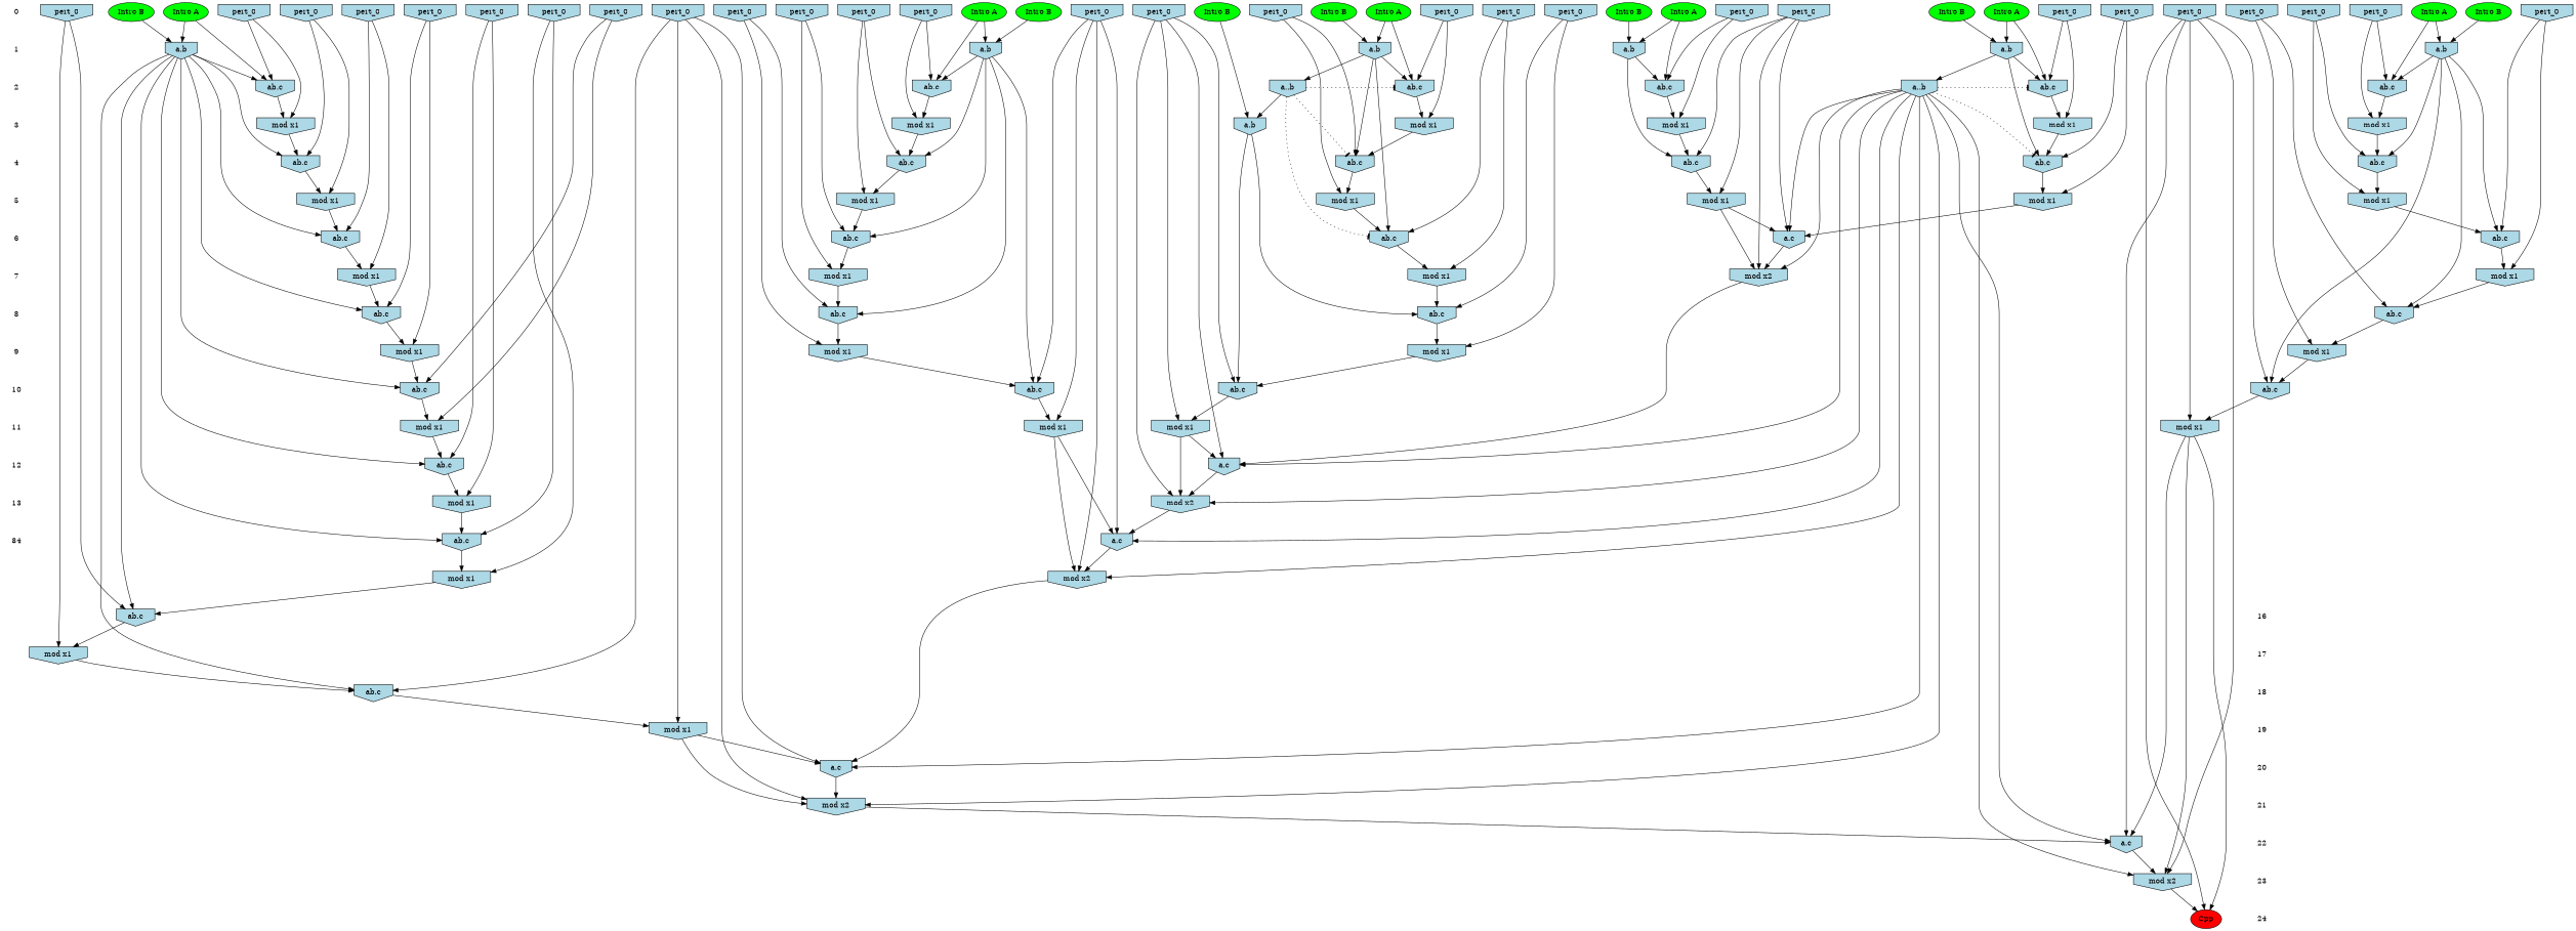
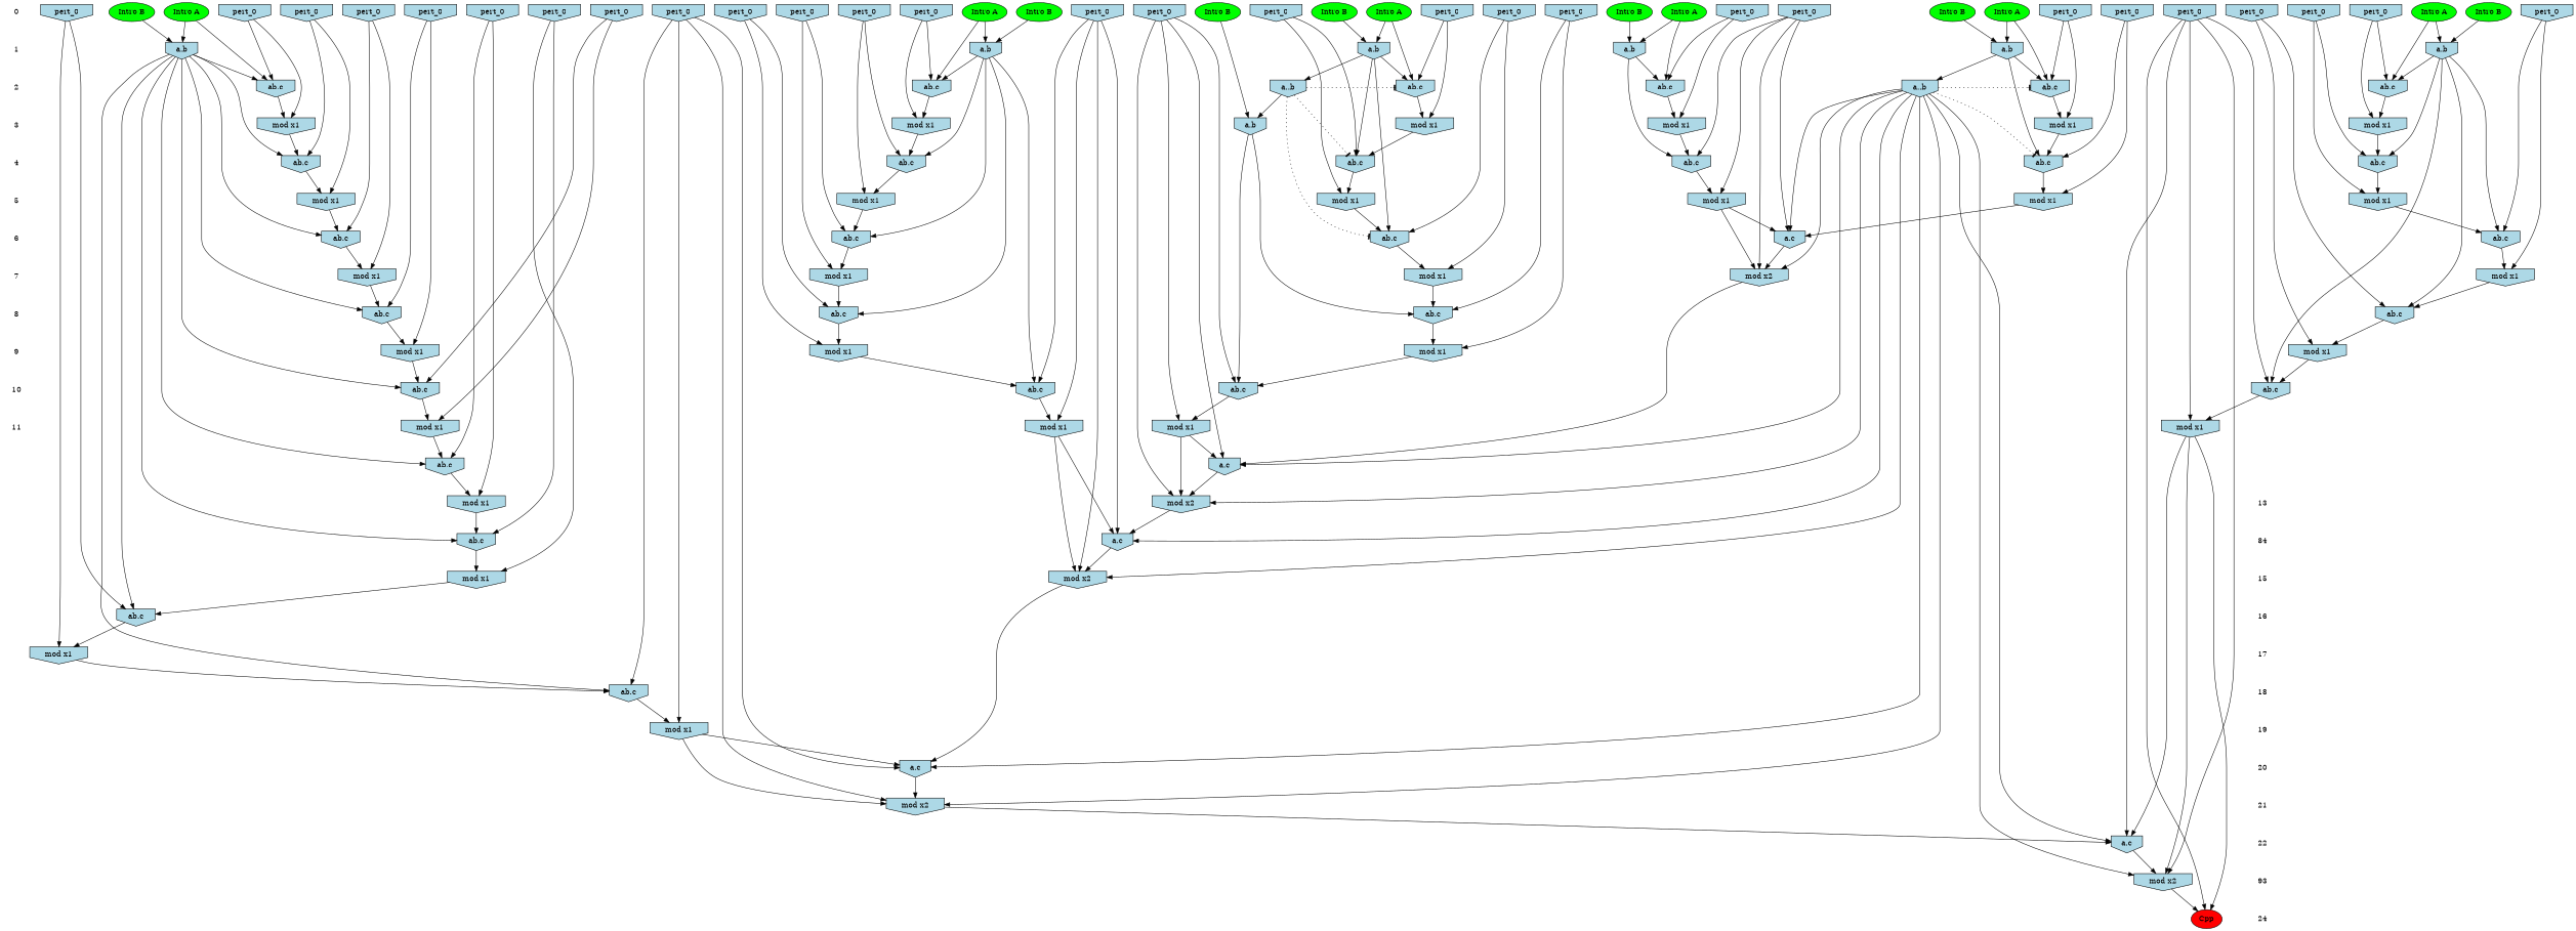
  digraph {
    ranksep=.5
    node [shape=invhouse fillcolor=lightblue style=filled]
    0 [shape=plaintext fillcolor="" style=""]
    n2 [fillcolor=green label="Intro B" shape=""]
    n3 [fillcolor=green label="Intro B" shape=""]
    n4 [fillcolor=green label="Intro A" shape=""]
    n5 [fillcolor=green label="Intro B" shape=""]
    n6 [fillcolor=green label="Intro B" shape=""]
    n7 [fillcolor=green label="Intro B" shape=""]
    n8 [fillcolor=green label="Intro A" shape=""]
    n9 [fillcolor=green label="Intro B" shape=""]
    n10 [fillcolor=green label="Intro A" shape=""]
    n11 [fillcolor=green label="Intro B" shape=""]
    n12 [fillcolor=green label="Intro A" shape=""]
    n13 [fillcolor=green label="Intro A" shape=""]
    n14 [fillcolor=green label="Intro A" shape=""]
    n15 [label=pert_0]
    n16 [label=pert_0]
    n17 [label=pert_0]
    n18 [label=pert_0]
    n19 [label=pert_0]
    n20 [label=pert_0]
    n21 [label=pert_0]
    n22 [label=pert_0]
    n23 [label=pert_0]
    n24 [label=pert_0]
    n25 [label=pert_0]
    n26 [label=pert_0]
    n27 [label=pert_0]
    n28 [label=pert_0]
    n29 [label=pert_0]
    n30 [label=pert_0]
    n31 [label=pert_0]
    n32 [label=pert_0]
    n33 [label=pert_0]
    n34 [label=pert_0]
    n35 [label=pert_0]
    n36 [label=pert_0]
    n37 [label=pert_0]
    n38 [label=pert_0]
    n39 [label=pert_0]
    n40 [label=pert_0]
    n41 [label=pert_0]
    n42 [label=pert_0]
    1 [shape=plaintext fillcolor="" style=""]
    n44 [label="a.b"]
    n45 [label="a.b"]
    n46 [label="a.b"]
    n47 [label="a.b"]
    n48 [label="a.b"]
    n49 [label="a.b"]
    2 [shape=plaintext fillcolor="" style=""]
    n51 [label="ab.c"]
    n52 [label="ab.c"]
    n53 [label="ab.c"]
    n54 [label="ab.c"]
    n55 [label="ab.c"]
    n56 [label="ab.c"]
    n57 [label="a..b"]
    n58 [label="a..b"]
    3 [shape=plaintext fillcolor="" style=""]
    n60 [label="mod x1"]
    n61 [label="mod x1"]
    n62 [label="mod x1"]
    n63 [label="mod x1"]
    n64 [label="mod x1"]
    n65 [label="mod x1"]
    n66 [label="a.b"]
    17 [shape=plaintext fillcolor="" style=""]
    n68 [label="mod x1"]
    4 [shape=plaintext fillcolor="" style=""]
    n70 [label="ab.c"]
    n71 [label="ab.c"]
    n72 [label="ab.c"]
    n73 [label="ab.c"]
    n74 [label="ab.c"]
    n75 [label="ab.c"]
    5 [shape=plaintext fillcolor="" style=""]
    n77 [label="mod x1"]
    n78 [label="mod x1"]
    n79 [label="mod x1"]
    n80 [label="mod x1"]
    n81 [label="mod x1"]
    n82 [label="mod x1"]
    6 [shape=plaintext fillcolor="" style=""]
    n84 [label="ab.c"]
    n85 [label="ab.c"]
    n86 [label="ab.c"]
    n87 [label="ab.c"]
    n88 [label="a.c"]
    7 [shape=plaintext fillcolor="" style=""]
    n90 [label="mod x1"]
    n91 [label="mod x1"]
    n92 [label="mod x1"]
    n93 [label="mod x1"]
    n94 [label="mod x2"]
    8 [shape=plaintext fillcolor="" style=""]
    n96 [label="ab.c"]
    n97 [label="ab.c"]
    n98 [label="ab.c"]
    n99 [label="ab.c"]
    9 [shape=plaintext fillcolor="" style=""]
    n101 [label="mod x1"]
    n102 [label="mod x1"]
    n103 [label="mod x1"]
    n104 [label="mod x1"]
    10 [shape=plaintext fillcolor="" style=""]
    n106 [label="ab.c"]
    n107 [label="ab.c"]
    n108 [label="ab.c"]
    n109 [label="ab.c"]
    11 [shape=plaintext fillcolor="" style=""]
    n111 [label="mod x1"]
    n112 [label="mod x1"]
    n113 [label="mod x1"]
    n114 [label="mod x1"]
-   12 [shape=plaintext fillcolor="" style=""]
    n116 [label="ab.c"]
    n117 [label="a.c"]
    13 [shape=plaintext fillcolor="" style=""]
    n119 [label="mod x1"]
    n120 [label="mod x2"]
    n121 [label=84 shape=plaintext fillcolor="" style=""]
    n122 [label="ab.c"]
    n123 [label="a.c"]
+   15 [shape=plaintext fillcolor="" style=""]
    n125 [label="mod x1"]
    n126 [label="mod x2"]
    16 [shape=plaintext fillcolor="" style=""]
    n128 [label="ab.c"]
    18 [shape=plaintext fillcolor="" style=""]
    n130 [label="ab.c"]
    19 [shape=plaintext fillcolor="" style=""]
    n132 [label="mod x1"]
    20 [shape=plaintext fillcolor="" style=""]
    n134 [label="a.c"]
    21 [shape=plaintext fillcolor="" style=""]
    n136 [label="mod x2"]
    22 [shape=plaintext fillcolor="" style=""]
    n138 [label="a.c"]
-   23 [shape=plaintext fillcolor="" style=""]
+   23 [shape=plaintext label=93 fillcolor="" style=""]
    n140 [label="mod x2"]
    24 [shape=plaintext fillcolor="" style=""]
    n142 [fillcolor=red label=Cpp shape=""]
    subgraph sub_1 {
      rank=same
      0
      n2
      n3
      n4
      n5
      n6
      n7
      n8
      n9
      n10
      n11
      n12
      n13
      n14
      n15
      n16
      n17
      n18
      n19
      n20
      n21
      n22
      n23
      n24
      n25
      n26
      n27
      n28
      n29
      n30
      n31
      n32
      n33
      n34
      n35
      n36
      n37
      n38
      n39
      n40
      n41
      n42
    }
    subgraph sub_2 {
      rank=same
      1
      n44
      n45
      n46
      n47
      n48
      n49
    }
    subgraph sub_3 {
      rank=same
      2
      n51
      n52
      n53
      n54
      n55
      n56
      n57
      n58
    }
    subgraph sub_4 {
      rank=same
      3
      n60
      n61
      n62
      n63
      n64
      n65
      n66
    }
    subgraph sub_5 {
      rank=same
      17
      n68
    }
    subgraph sub_6 {
      rank=same
      4
      n70
      n71
      n72
      n73
      n74
      n75
    }
    subgraph sub_7 {
      rank=same
      5
      n77
      n78
      n79
      n80
      n81
      n82
    }
    subgraph sub_8 {
      rank=same
      6
      n84
      n85
      n86
      n87
      n88
    }
    subgraph sub_9 {
      rank=same
      7
      n90
      n91
      n92
      n93
      n94
    }
    subgraph sub_10 {
      rank=same
      8
      n96
      n97
      n98
      n99
    }
    subgraph sub_11 {
      rank=same
      9
      n101
      n102
      n103
      n104
    }
    subgraph sub_12 {
      rank=same
      10
      n106
      n107
      n108
      n109
    }
    subgraph sub_13 {
      rank=same
      11
      n111
      n112
      n113
      n114
    }
    subgraph sub_14 {
      rank=same
-     12
      n116
      n117
    }
    subgraph sub_15 {
      rank=same
      13
      n119
      n120
    }
    subgraph sub_16 {
      rank=same
      n121
      n122
      n123
    }
    subgraph sub_17 {
      rank=same
+     15
      n125
      n126
    }
    subgraph sub_18 {
      rank=same
      16
      n128
    }
    subgraph sub_19 {
      rank=same
      18
      n130
    }
    subgraph sub_20 {
      rank=same
      19
      n132
    }
    subgraph sub_21 {
      rank=same
      20
      n134
    }
    subgraph sub_22 {
      rank=same
      21
      n136
    }
    subgraph sub_23 {
      rank=same
      22
      n138
    }
    subgraph sub_24 {
      rank=same
      23
      n140
    }
    subgraph sub_25 {
      rank=same
      24
      n142
    }
    0 -> 1 [style=invis]
    n2 -> n66
    n3 -> n46
    n4 -> n47
    n4 -> n54
    n5 -> n49
    n6 -> n44
    n7 -> n45
    n8 -> n48
    n8 -> n55
    n9 -> n48
    n10 -> n44
    n10 -> n53
    n11 -> n47
    n12 -> n45
    n12 -> n52
    n13 -> n49
    n13 -> n56
    n14 -> n46
    n14 -> n51
    n15 -> n68
    n15 -> n128
    n16 -> n106
    n16 -> n111
    n17 -> n99
    n17 -> n104
    n18 -> n55
    n18 -> n65
    n19 -> n86
    n19 -> n92
    n20 -> n75
    n20 -> n80
    n21 -> n87
    n21 -> n93
    n22 -> n122
    n22 -> n125
    n23 -> n108
    n23 -> n113
    n23 -> n123
    n23 -> n126
    n24 -> n70
    n24 -> n77
    n25 -> n74
    n25 -> n81
    n26 -> n97
    n26 -> n101
    n27 -> n130
    n27 -> n132
    n27 -> n134
    n27 -> n136
    n28 -> n84
    n28 -> n90
    n29 -> n98
    n29 -> n102
    n30 -> n73
    n30 -> n78
    n30 -> n88
    n30 -> n94
    n31 -> n71
    n31 -> n79
    n32 -> n52
    n32 -> n63
    n33 -> n96
    n33 -> n103
    n34 -> n53
    n34 -> n61
    n35 -> n107
    n35 -> n112
    n35 -> n117
    n35 -> n120
    n36 -> n51
    n36 -> n60
    n37 -> n72
    n37 -> n82
    n38 -> n116
    n38 -> n119
    n39 -> n109
    n39 -> n114
    n39 -> n138
    n39 -> n140
    n39 -> n142
    n40 -> n56
    n40 -> n64
    n41 -> n54
    n41 -> n62
    n42 -> n85
    n42 -> n91
    1 -> 2 [style=invis]
    n44 -> n53
    n44 -> n71
    n44 -> n85
    n44 -> n97
    n44 -> n106
    n44 -> n116
    n44 -> n122
    n44 -> n128
    n44 -> n130
    n45 -> n52
    n45 -> n73
    n46 -> n51
    n46 -> n70
    n46 -> n84
    n46 -> n96
    n46 -> n108
    n47 -> n54
    n47 -> n57
    n47 -> n72
    n48 -> n55
    n48 -> n75
    n48 -> n87
    n48 -> n99
    n48 -> n109
    n49 -> n56
    n49 -> n58
    n49 -> n74
    n49 -> n86
    2 -> 3 [style=invis]
    n51 -> n60
    n52 -> n63
    n53 -> n61
    n54 -> n62
    n55 -> n65
    n56 -> n64
    n57 -> n54 [arrowhead=tee style=dotted]
    n57 -> n72 [arrowhead=tee style=dotted]
    n57 -> n88
    n57 -> n94
    n57 -> n117
    n57 -> n120
    n57 -> n123
    n57 -> n126
    n57 -> n134
    n57 -> n136
    n57 -> n138
    n57 -> n140
    n58 -> n56 [arrowhead=tee style=dotted]
    n58 -> n66
    n58 -> n74 [arrowhead=tee style=dotted]
    n58 -> n86 [arrowhead=tee style=dotted]
    3 -> 4 [style=invis]
    n60 -> n70
    n61 -> n71
    n62 -> n72
    n63 -> n73
    n64 -> n74
    n65 -> n75
    n66 -> n98
    n66 -> n107
    17 -> 18 [style=invis]
    n68 -> n130
    4 -> 5 [style=invis]
    n70 -> n77
    n71 -> n79
    n72 -> n82
    n73 -> n78
    n74 -> n81
    n75 -> n80
    5 -> 6 [style=invis]
    n77 -> n84
    n78 -> n88
    n78 -> n94
    n79 -> n85
    n80 -> n87
    n81 -> n86
    n82 -> n88
    6 -> 7 [style=invis]
    n84 -> n90
    n85 -> n91
    n86 -> n92
    n87 -> n93
    n88 -> n94
    7 -> 8 [style=invis]
    n90 -> n96
    n91 -> n97
    n92 -> n98
    n93 -> n99
    n94 -> n117
    8 -> 9 [style=invis]
    n96 -> n103
    n97 -> n101
    n98 -> n102
    n99 -> n104
    9 -> 10 [style=invis]
    n101 -> n106
    n102 -> n107
    n103 -> n108
    n104 -> n109
    10 -> 11 [style=invis]
    n106 -> n111
    n107 -> n112
    n108 -> n113
    n109 -> n114
-   11 -> 12 [style=invis]
    n111 -> n116
    n112 -> n117
    n112 -> n120
    n113 -> n123
    n113 -> n126
    n114 -> n138
    n114 -> n140
    n114 -> n142
-   12 -> 13 [style=invis]
    n116 -> n119
    n117 -> n120
    13 -> n121 [style=invis]
    n119 -> n122
    n120 -> n123
+   n121 -> 15 [style=invis]
    n122 -> n125
    n123 -> n126
+   15 -> 16 [style=invis]
    n125 -> n128
    n126 -> n134
    16 -> 17 [style=invis]
    n128 -> n68
    18 -> 19 [style=invis]
    n130 -> n132
    19 -> 20 [style=invis]
    n132 -> n134
    n132 -> n136
    20 -> 21 [style=invis]
    n134 -> n136
    21 -> 22 [style=invis]
    n136 -> n138
    22 -> 23 [style=invis]
    n138 -> n140
    23 -> 24 [style=invis]
    n140 -> n142
  }
